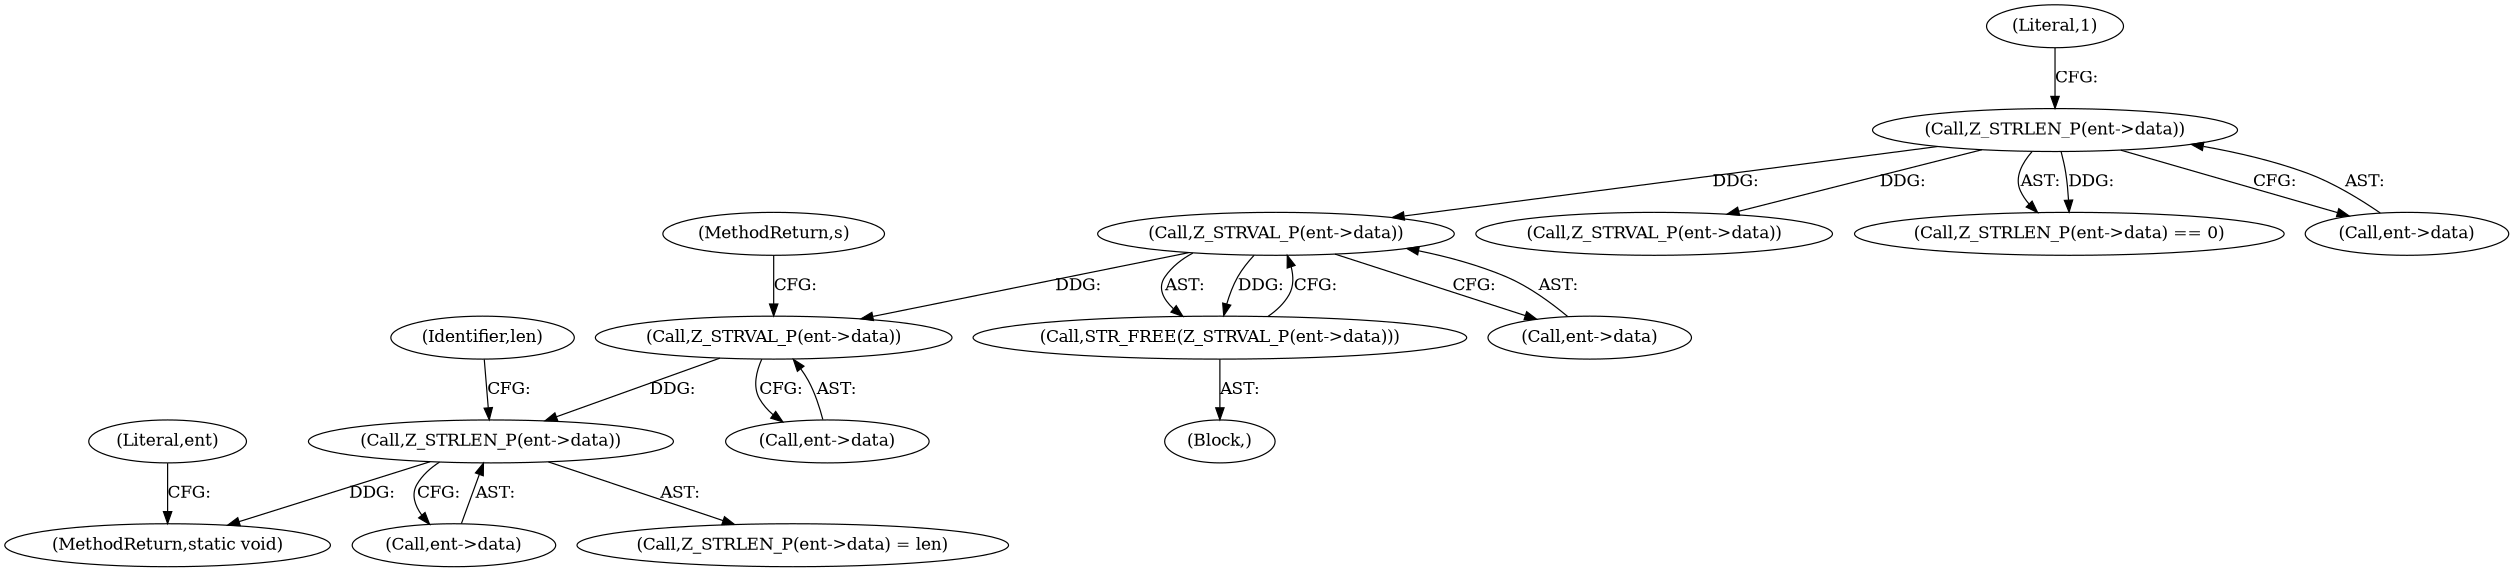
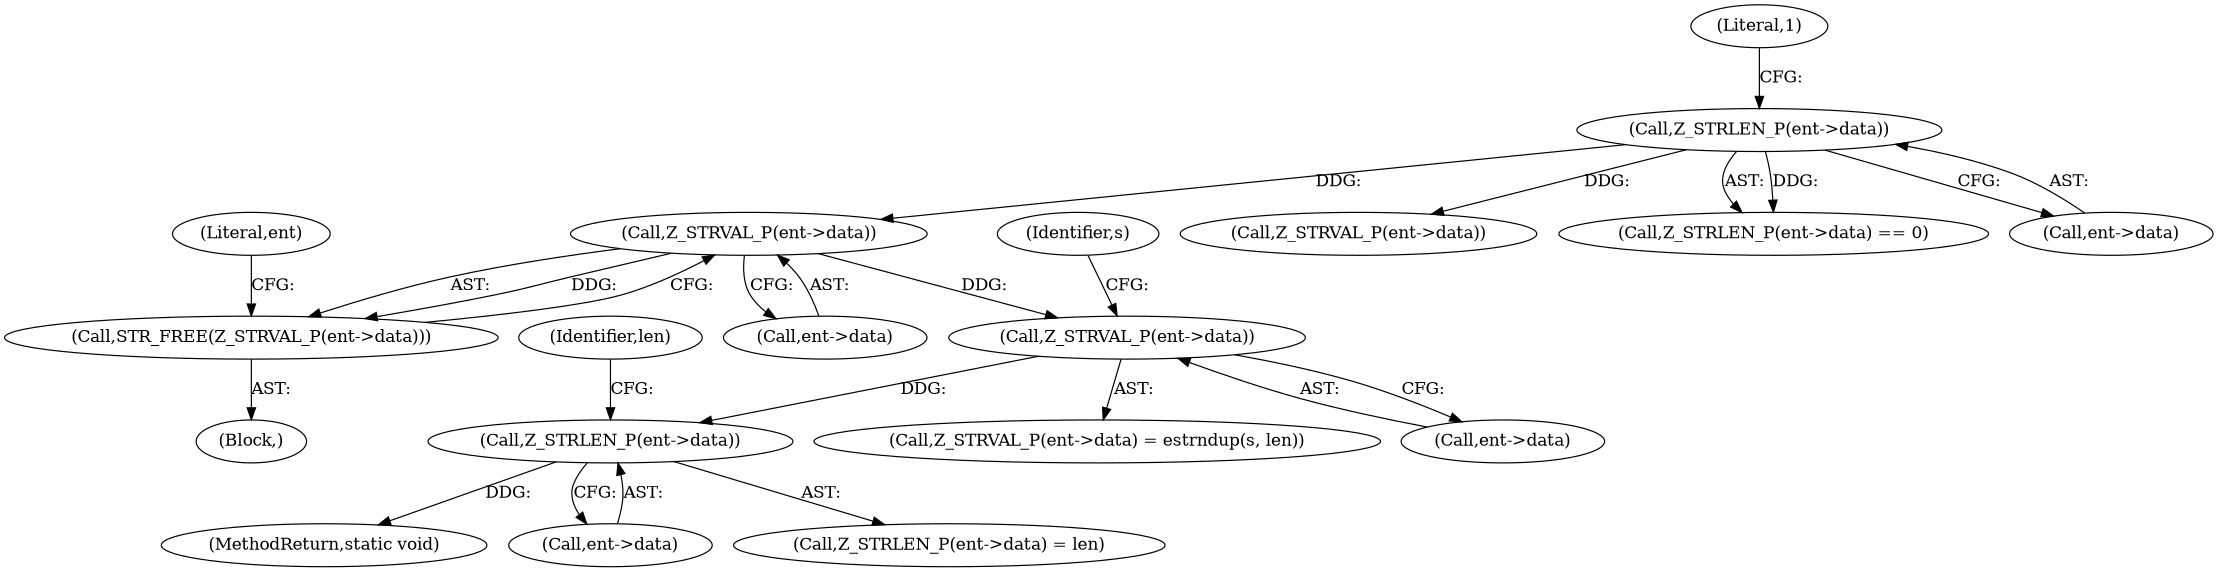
  digraph {
    n1 [label="(Call,Z_STRVAL_P(ent->data))"]
    n2 [label="(Call,STR_FREE(Z_STRVAL_P(ent->data)))"]
    n3 [label="(Call,Z_STRVAL_P(ent->data))"]
    n4 [label="(Call,ent->data)"]
    n5 [label="(Block,)"]
    n6 [label="(Call,Z_STRLEN_P(ent->data))"]
+   n7 [label="(Call,Z_STRVAL_P(ent->data) = estrndup(s, len))"]
    n8 [label="(Call,ent->data)"]
    n9 [label="(Call,Z_STRLEN_P(ent->data))"]
    n10 [label="(Call,Z_STRVAL_P(ent->data))"]
    n11 [label="(Call,Z_STRLEN_P(ent->data) == 0)"]
    n12 [label="(Call,ent->data)"]
    n13 [label="(MethodReturn,static void)"]
    n14 [label="(Call,ent->data)"]
    n15 [label="(Call,Z_STRLEN_P(ent->data) = len)"]
    n16 [label="(Literal,ent)"]
-   n17 [label="(MethodReturn,s)"]
+   n17 [label="(Identifier,s)"]
    n18 [label="(Literal,1)"]
    n19 [label="(Identifier,len)"]
    n1 -> n2 [label="AST: "]
    n1 -> n2 [label="DDG: "]
    n1 -> n3 [label="DDG: "]
    n1 -> n4 [label="CFG: "]
    n2 -> n1 [label="CFG: "]
    n2 -> n5 [label="AST: "]
    n3 -> n6 [label="DDG: "]
+   n3 -> n7 [label="AST: "]
    n3 -> n8 [label="CFG: "]
    n4 -> n1 [label="AST: "]
    n6 -> n13 [label="DDG: "]
    n6 -> n14 [label="CFG: "]
    n6 -> n15 [label="AST: "]
    n8 -> n3 [label="AST: "]
    n9 -> n1 [label="DDG: "]
    n9 -> n10 [label="DDG: "]
    n9 -> n11 [label="AST: "]
    n9 -> n11 [label="DDG: "]
    n9 -> n12 [label="CFG: "]
    n12 -> n9 [label="AST: "]
    n14 -> n6 [label="AST: "]
-   n16 -> n13 [label="CFG: "]
+   n16 -> n2 [label="CFG: "]
    n17 -> n3 [label="CFG: "]
    n18 -> n9 [label="CFG: "]
    n19 -> n6 [label="CFG: "]
  }
